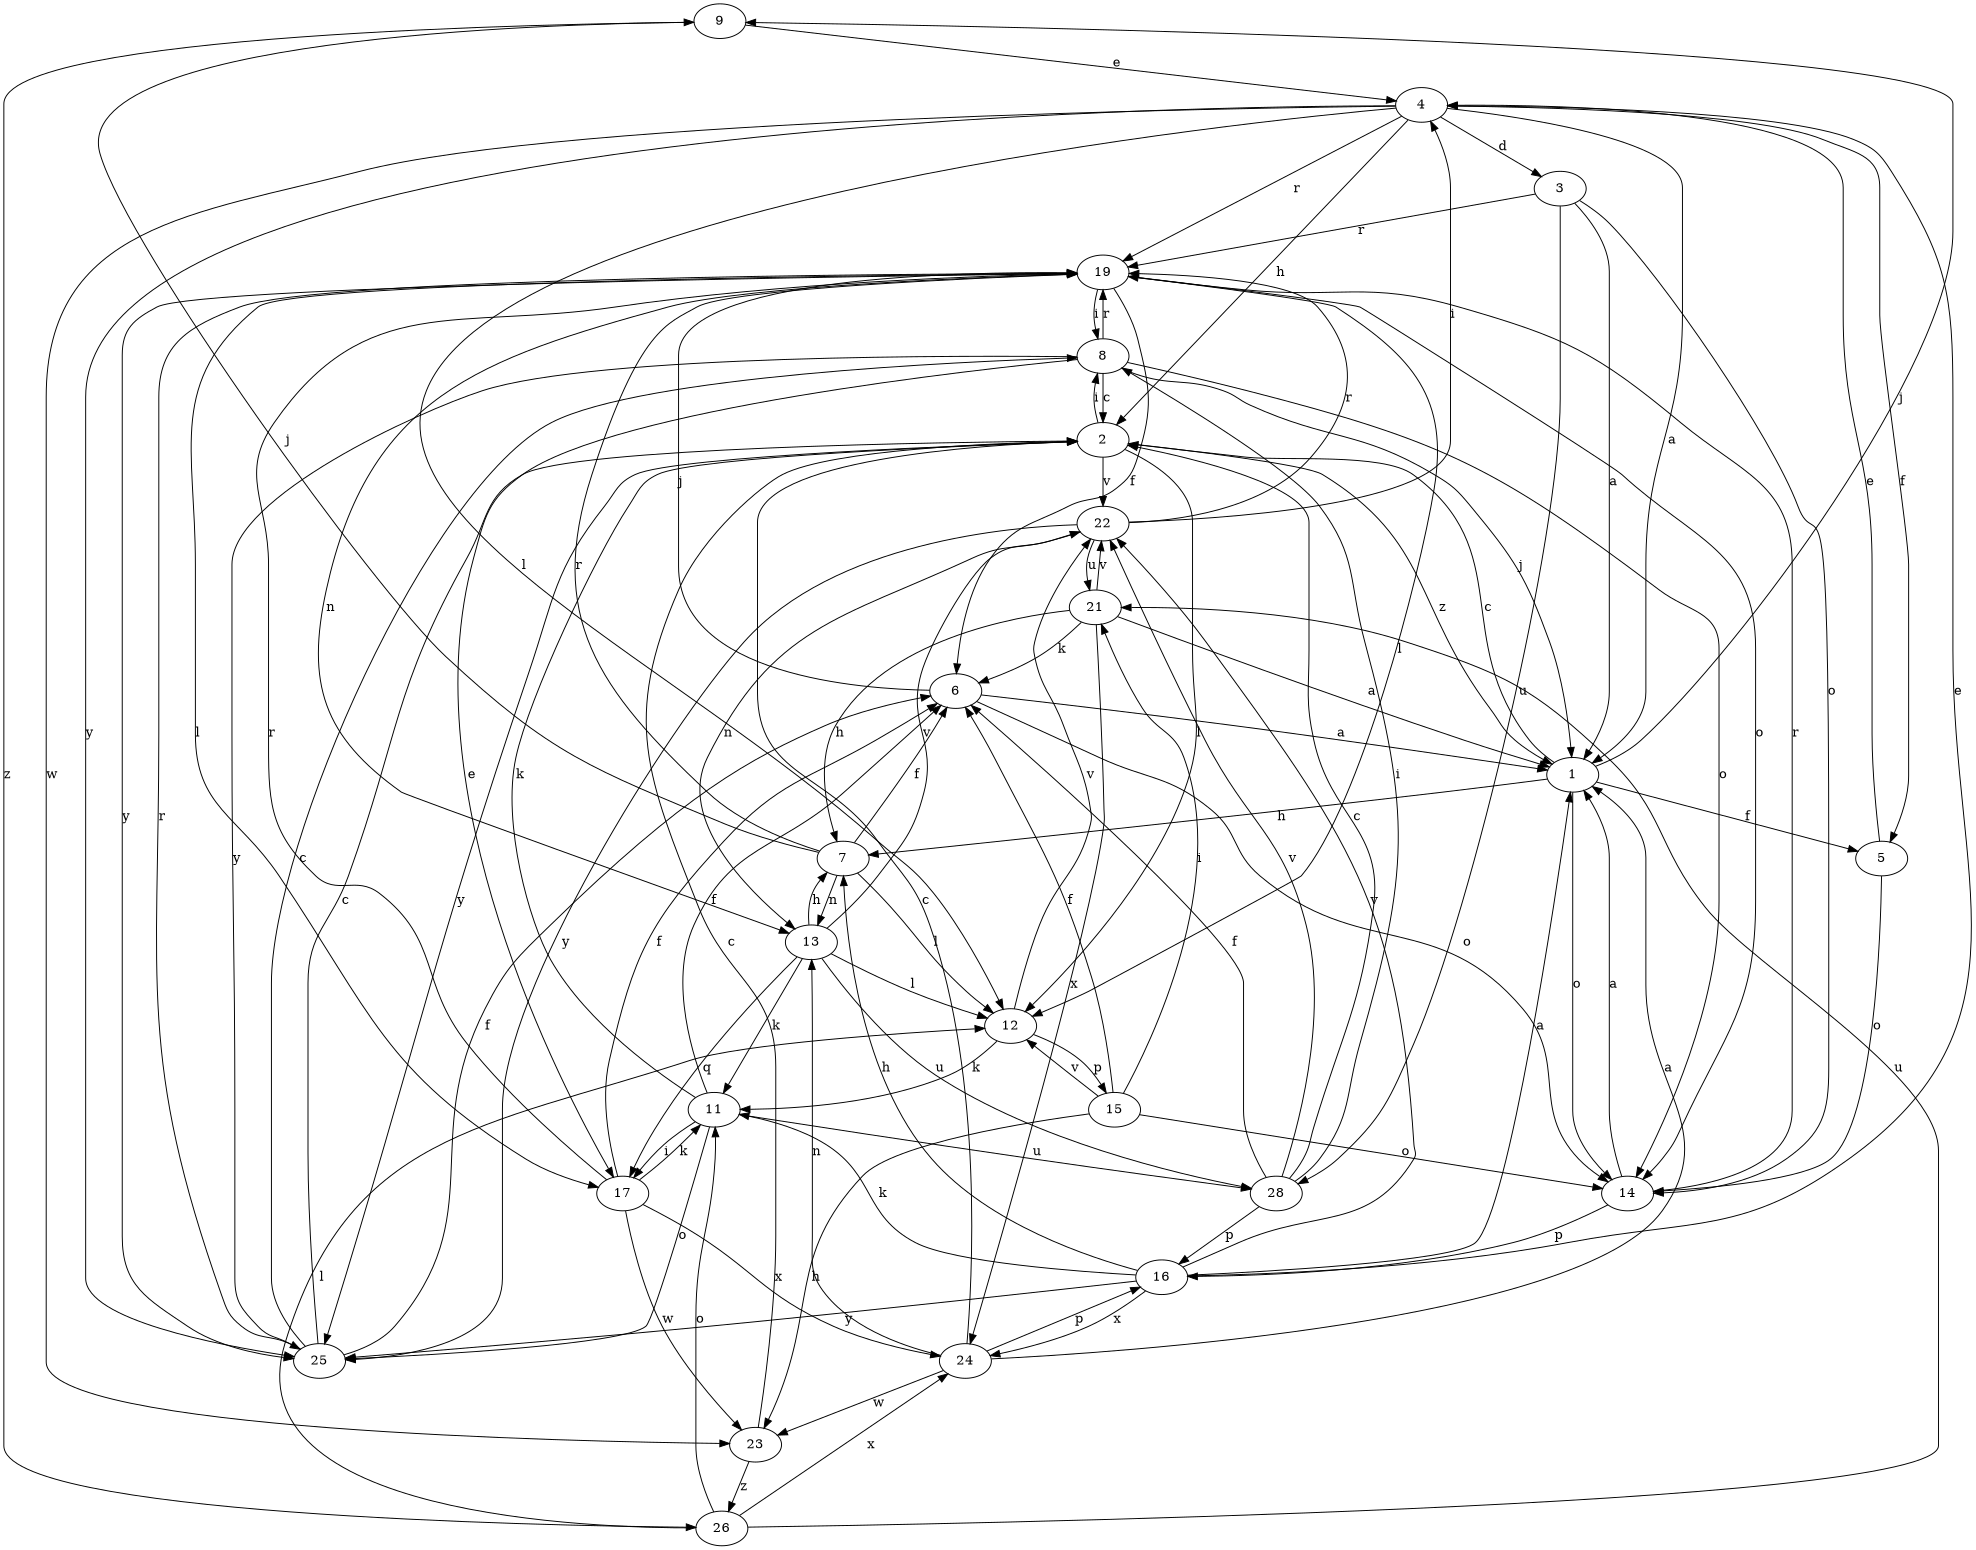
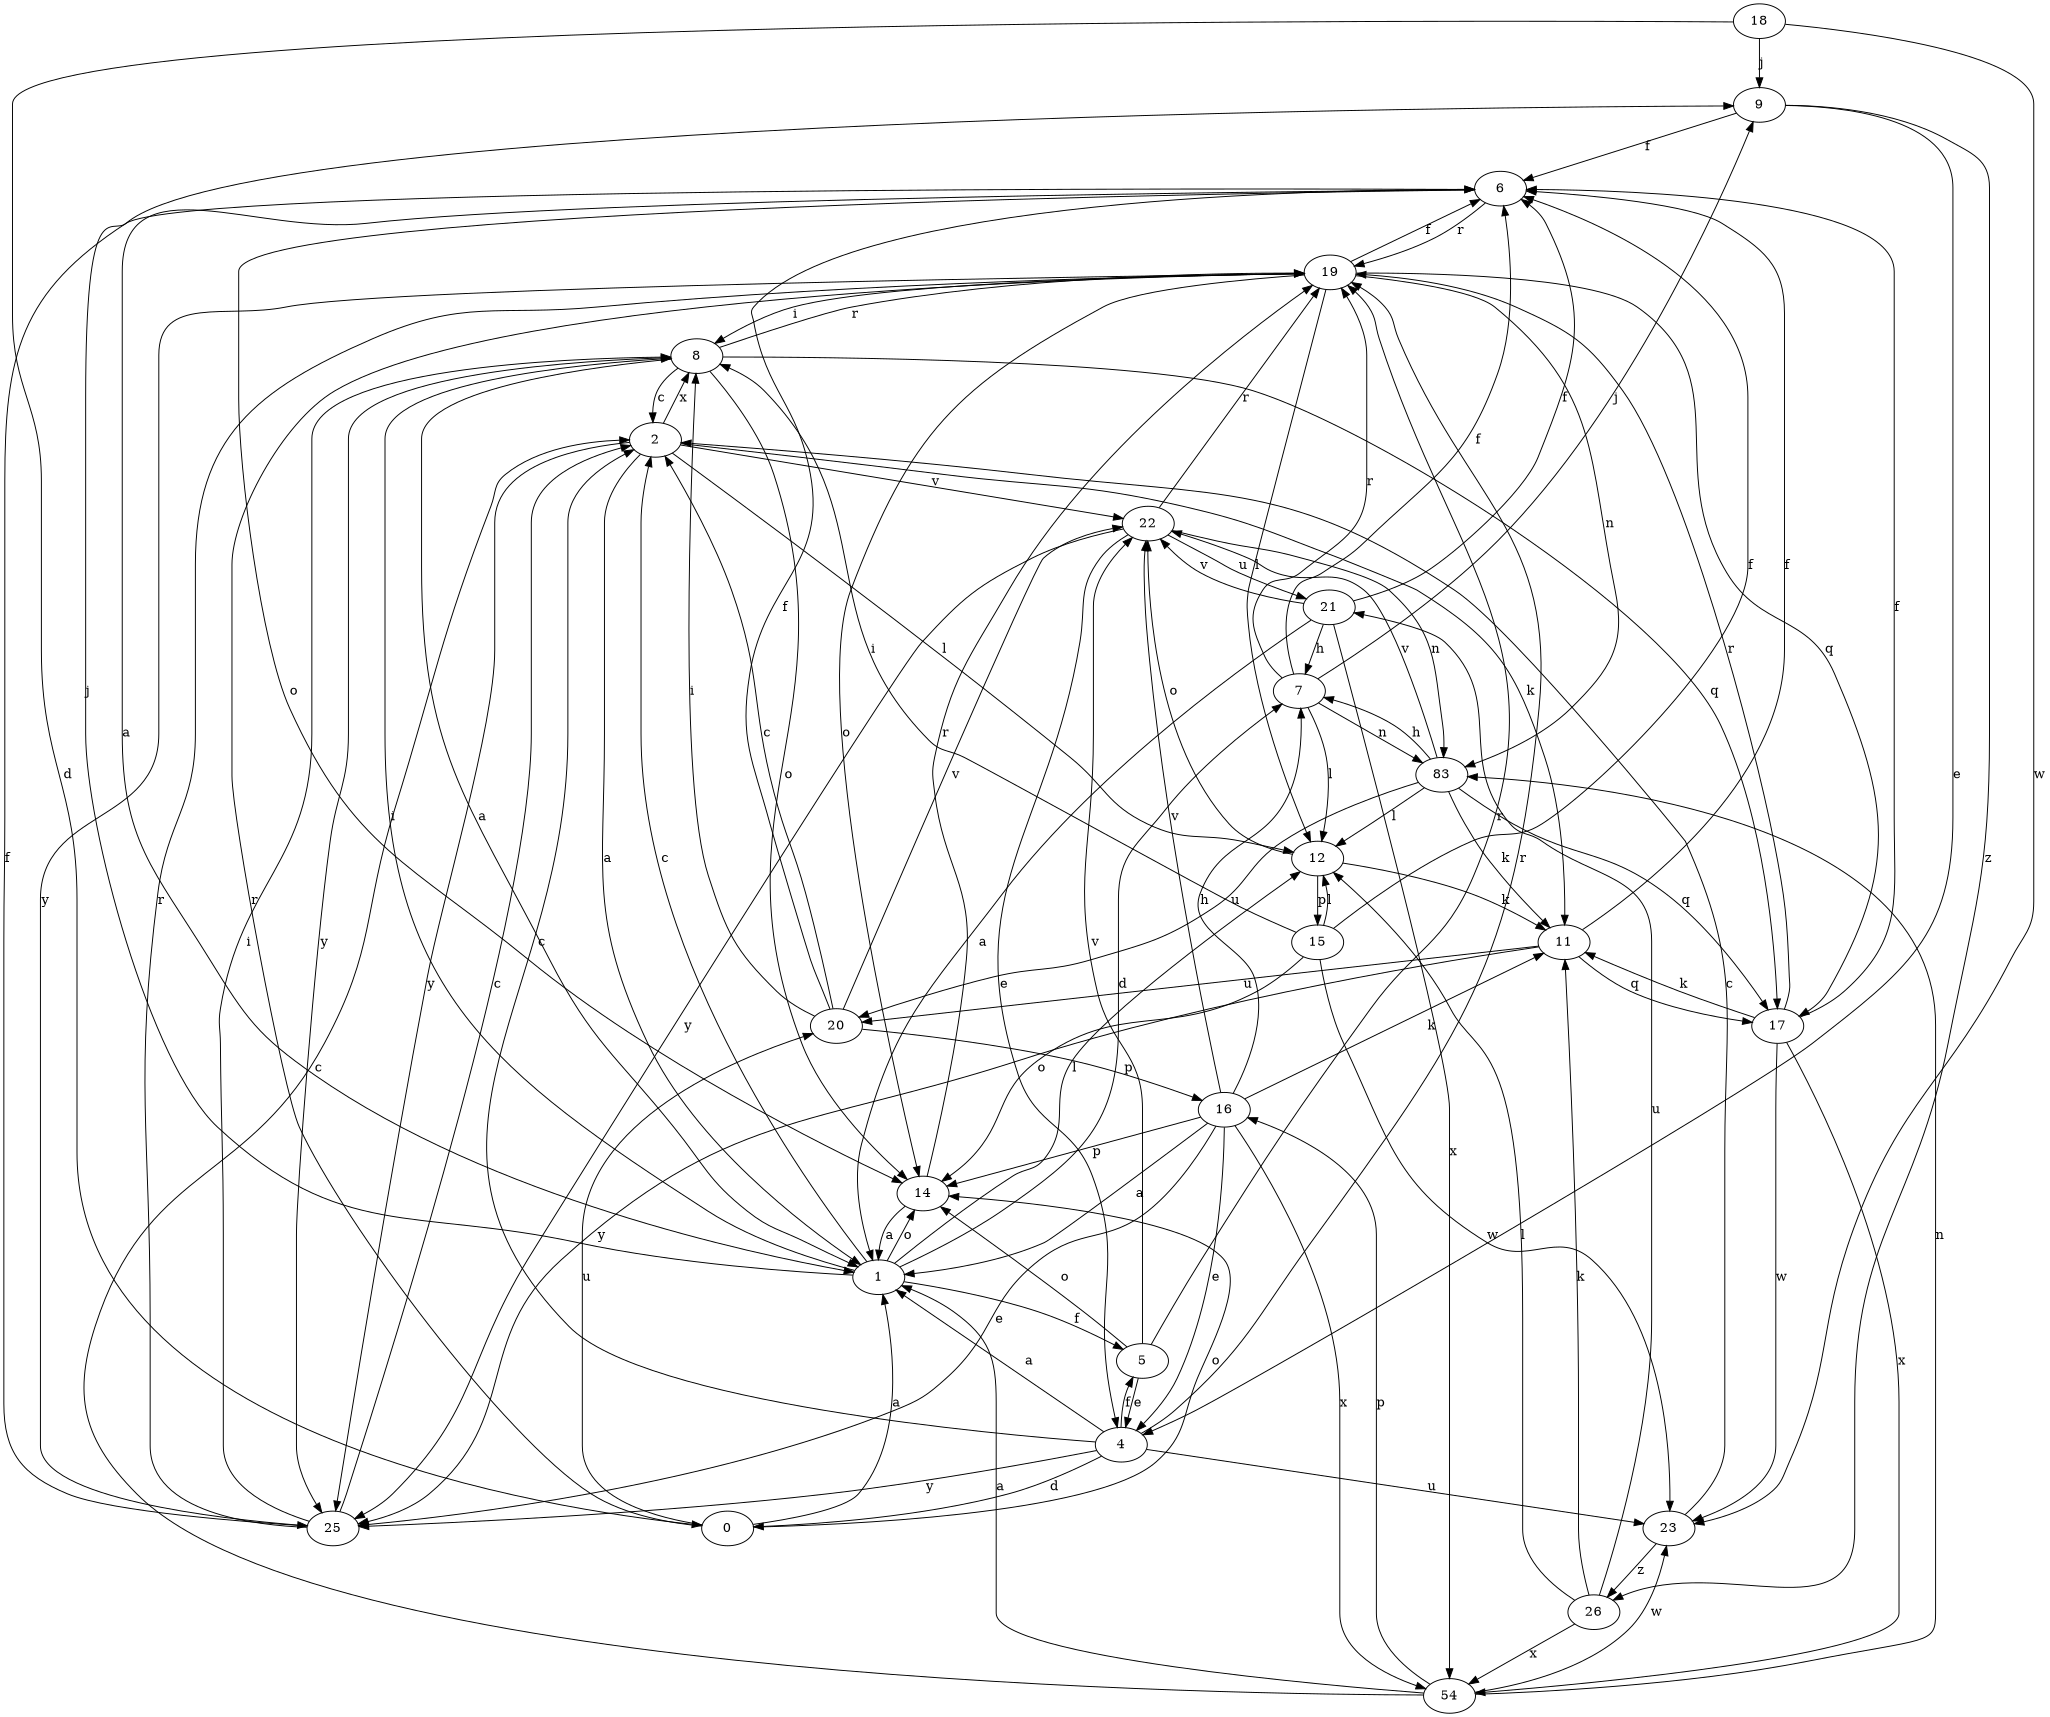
  strict digraph {
+   18
    9
-   3
+   3 [label=0]
    23
    19
    8
    14
    12
    25
    6
-   13
+   13 [label=83]
    17
-   24
+   24 [label=54]
    1
    2
    16
    5
    7
    11
    22
    4
    26
-   20 [label=28]
+   20
    15
    21
+   18 -> 9 [label=j]
+   18 -> 3 [label=d]
+   18 -> 23 [label=w]
+   9 -> 6 [label=f]
    9 -> 4 [label=e]
    9 -> 26 [label=z]
    3 -> 19 [label=r]
    3 -> 14 [label=o]
    3 -> 1 [label=a]
    3 -> 20 [label=u]
    23 -> 2 [label=c]
    23 -> 26 [label=z]
    19 -> 8 [label=i]
    19 -> 14 [label=o]
    19 -> 12 [label=l]
    19 -> 25 [label=y]
    19 -> 6 [label=f]
    19 -> 13 [label=n]
-   19 -> 17 [label=l]
+   19 -> 17 [label=q]
    8 -> 19 [label=r]
    8 -> 14 [label=o]
    8 -> 25 [label=y]
-   8 -> 17 [label=e]
-   8 -> 1 [label=j]
+   8 -> 17 [label=q]
+   8 -> 1 [label=a]
    8 -> 2 [label=c]
    14 -> 19 [label=r]
    14 -> 1 [label=a]
-   14 -> 16 [label=p]
+   16 -> 14 [label=p]
    12 -> 11 [label=k]
-   12 -> 22 [label=v]
+   12 -> 22 [label=o]
    12 -> 15 [label=p]
    25 -> 19 [label=r]
-   25 -> 8 [label=c]
+   25 -> 8 [label=i]
    25 -> 6 [label=f]
    25 -> 2 [label=c]
-   6 -> 19 [label=j]
+   6 -> 19 [label=r]
    6 -> 14 [label=o]
    6 -> 1 [label=a]
    13 -> 12 [label=l]
    13 -> 17 [label=q]
    13 -> 7 [label=h]
    13 -> 11 [label=k]
    13 -> 22 [label=v]
    13 -> 20 [label=u]
    17 -> 23 [label=w]
    17 -> 19 [label=r]
    17 -> 6 [label=f]
    17 -> 24 [label=x]
    17 -> 11 [label=k]
    24 -> 23 [label=w]
    24 -> 13 [label=n]
    24 -> 1 [label=a]
    24 -> 2 [label=c]
    24 -> 16 [label=p]
    1 -> 9 [label=j]
+   1 -> 8 [label=i]
    1 -> 14 [label=o]
    1 -> 2 [label=c]
    1 -> 5 [label=f]
-   1 -> 7 [label=h]
-   2 -> 8 [label=i]
+   1 -> 7 [label=d]
+   2 -> 8 [label=x]
    2 -> 12 [label=l]
    2 -> 25 [label=y]
-   2 -> 1 [label=z]
-   11 -> 2 [label=k]
+   2 -> 1 [label=a]
+   2 -> 11 [label=k]
    2 -> 22 [label=v]
-   16 -> 25 [label=y]
+   16 -> 25 [label=e]
    16 -> 24 [label=x]
    16 -> 1 [label=a]
    16 -> 7 [label=h]
    16 -> 11 [label=k]
    16 -> 22 [label=v]
    16 -> 4 [label=e]
+   5 -> 19 [label=r]
    5 -> 14 [label=o]
+   5 -> 22 [label=v]
    5 -> 4 [label=e]
    7 -> 9 [label=j]
    7 -> 19 [label=r]
    7 -> 12 [label=l]
    7 -> 6 [label=f]
    7 -> 13 [label=n]
-   11 -> 25 [label=o]
+   11 -> 25 [label=y]
    11 -> 6 [label=f]
-   11 -> 17 [label=i]
+   11 -> 17 [label=q]
    11 -> 20 [label=u]
    22 -> 19 [label=r]
    22 -> 25 [label=y]
    22 -> 13 [label=n]
-   22 -> 4 [label=i]
+   22 -> 4 [label=e]
    22 -> 21 [label=u]
    4 -> 3 [label=d]
-   4 -> 23 [label=w]
+   4 -> 23 [label=u]
    4 -> 19 [label=r]
-   4 -> 12 [label=l]
+   1 -> 12 [label=l]
    4 -> 25 [label=y]
    4 -> 1 [label=a]
-   4 -> 2 [label=h]
+   4 -> 2 [label=c]
    4 -> 5 [label=f]
    26 -> 12 [label=l]
    26 -> 24 [label=x]
-   26 -> 11 [label=o]
+   26 -> 11 [label=k]
    26 -> 21 [label=u]
    20 -> 8 [label=i]
    20 -> 6 [label=f]
    20 -> 2 [label=c]
    20 -> 16 [label=p]
    20 -> 22 [label=v]
-   15 -> 23 [label=h]
-   15 -> 21 [label=i]
+   15 -> 23 [label=w]
+   15 -> 8 [label=i]
    15 -> 14 [label=o]
-   15 -> 12 [label=v]
+   15 -> 12 [label=l]
    15 -> 6 [label=f]
-   21 -> 6 [label=k]
+   21 -> 6 [label=f]
    21 -> 24 [label=x]
    21 -> 1 [label=a]
    21 -> 7 [label=h]
    21 -> 22 [label=v]
  }
